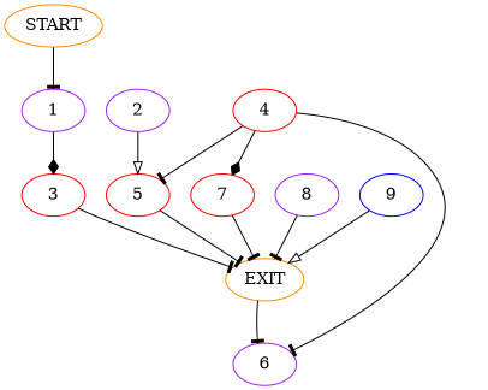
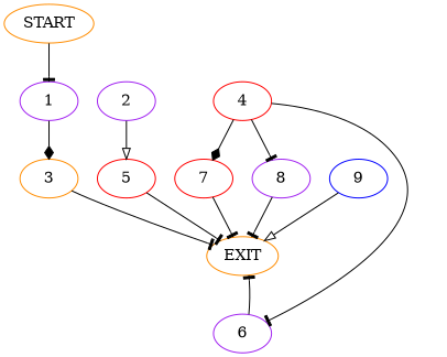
  digraph {
    node [color=purple]
    edge [arrowhead=tee]
    n1 [color=darkorange label=START]
    1
-   3 [color=red]
+   3 [color=darkorange]
    n4 [color=darkorange label=EXIT]
    5 [color=red]
    2
    4 [color=red]
    6
    7 [color=red]
    8
    9 [color=blue]
    n1 -> 1
    1 -> 3 [arrowhead=diamond]
    3 -> n4
    5 -> n4
    2 -> 5 [arrowhead=onormal]
    4 -> 6
    4 -> 7 [arrowhead=diamond]
-   4 -> 5
-   n4 -> 6
+   4 -> 8
+   6 -> n4
    7 -> n4
    8 -> n4
    9 -> n4 [arrowhead=onormal]
  }
